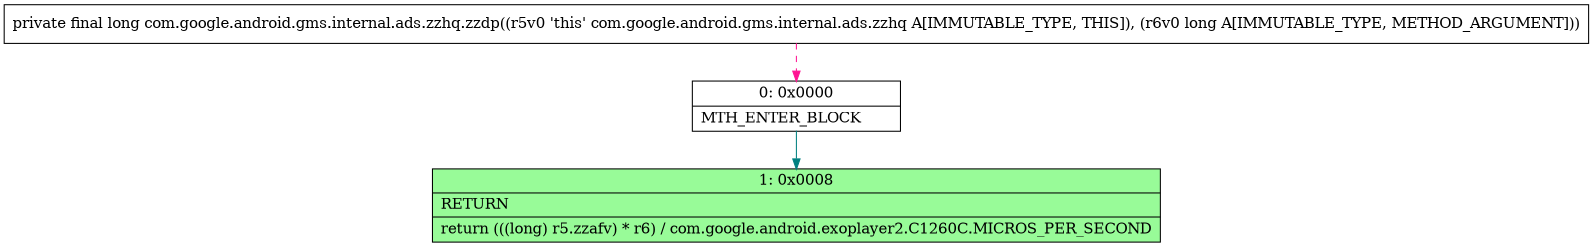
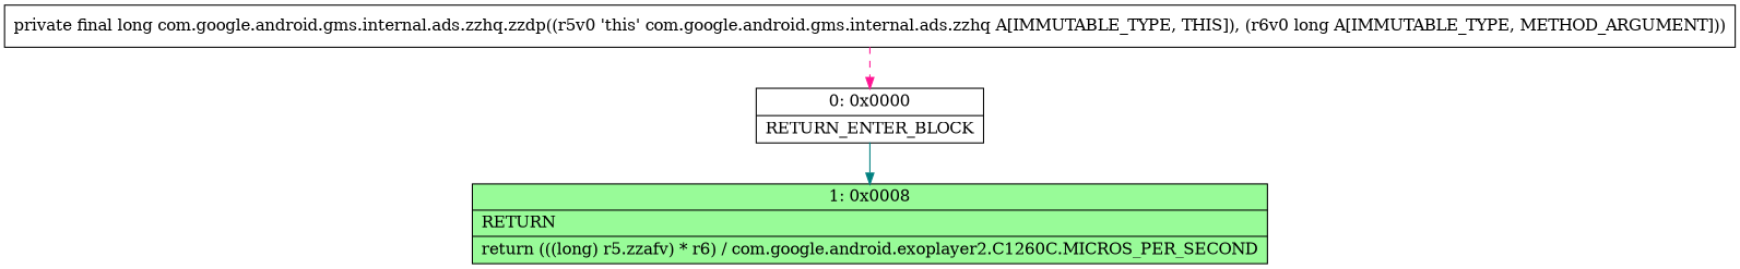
  digraph {
    node [shape=record style=filled fillcolor=white]
-   n1 [label="{0\:\ 0x0000|MTH_ENTER_BLOCK\l}"]
+   n1 [label="{0\:\ 0x0000|RETURN_ENTER_BLOCK\l}"]
    n2 [label="{1\:\ 0x0008|RETURN\l|return (((long) r5.zzafv) * r6) \/ com.google.android.exoplayer2.C1260C.MICROS_PER_SECOND\l}" fillcolor=palegreen]
    n3 [label="{private final long com.google.android.gms.internal.ads.zzhq.zzdp((r5v0 'this' com.google.android.gms.internal.ads.zzhq A[IMMUTABLE_TYPE, THIS]), (r6v0 long A[IMMUTABLE_TYPE, METHOD_ARGUMENT])) }"]
    n1 -> n2 [color=teal style=solid]
    n3 -> n1 [color=deeppink style=dashed]
  }
